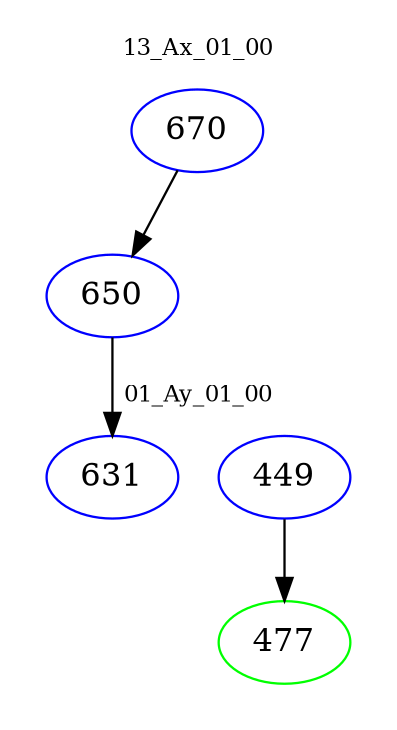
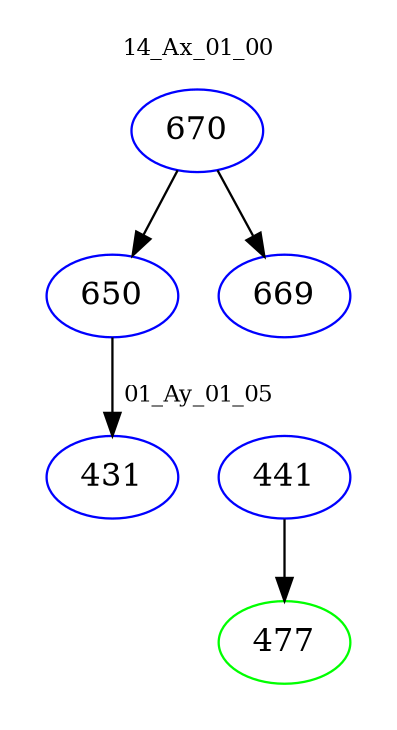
  digraph {
    node [color=blue]
    edge [color=black]
-   n1 [label=449]
-   n2 [label=631]
+   n1 [label=441]
+   n2 [label=431]
    n3 [color=green label=477]
    n4 [label=670]
    n5 [label=650]
+   n6 [label=669]
    subgraph cluster_1 {
      color=white
      fontsize=10
-     label="01_Ay_01_00"
+     label="01_Ay_01_05"
      n1
      n2
      n3
    }
    subgraph cluster_2 {
      color=white
      fontsize=10
-     label="13_Ax_01_00"
+     label="14_Ax_01_00"
      n4
      n5
+     n6
    }
    n1 -> n3
    n4 -> n5
+   n4 -> n6
    n5 -> n2
  }
